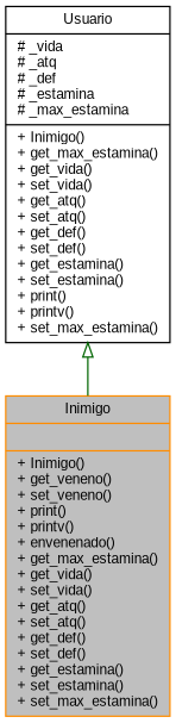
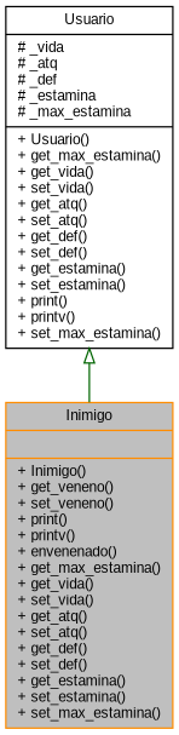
  digraph {
    fontname="Liberation Sans"
    node [fontname="Liberation Sans" fontsize=10 shape=record style=filled]
    n1 [color=darkorange fillcolor=grey75 fontcolor=black height=0.2 label="{Inimigo\n||+ Inimigo()\l+ get_veneno()\l+ set_veneno()\l+ print()\l+ printv()\l+ envenenado()\l+ get_max_estamina()\l+ get_vida()\l+ set_vida()\l+ get_atq()\l+ set_atq()\l+ get_def()\l+ set_def()\l+ get_estamina()\l+ set_estamina()\l+ set_max_estamina()\l}" width=0.4]
-   n2 [color=black fillcolor=white height=0.2 label="{Usuario\n|# _vida\l# _atq\l# _def\l# _estamina\l# _max_estamina\l|+ Inimigo()\l+ get_max_estamina()\l+ get_vida()\l+ set_vida()\l+ get_atq()\l+ set_atq()\l+ get_def()\l+ set_def()\l+ get_estamina()\l+ set_estamina()\l+ print()\l+ printv()\l+ set_max_estamina()\l}" width=0.4]
+   n2 [color=black fillcolor=white height=0.2 label="{Usuario\n|# _vida\l# _atq\l# _def\l# _estamina\l# _max_estamina\l|+ Usuario()\l+ get_max_estamina()\l+ get_vida()\l+ set_vida()\l+ get_atq()\l+ set_atq()\l+ get_def()\l+ set_def()\l+ get_estamina()\l+ set_estamina()\l+ print()\l+ printv()\l+ set_max_estamina()\l}" width=0.4]
    n2 -> n1 [arrowtail=onormal color=darkgreen dir=back fontname="Liberation Sans" fontsize=10 labelfontname=Helvetica labelfontsize=10 style=solid]
  }
